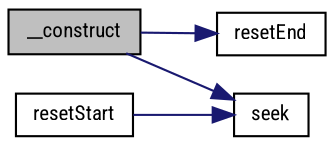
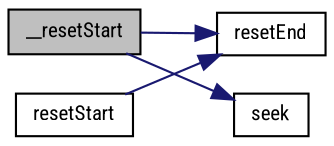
  digraph {
    fontname="Roboto Condensed"
    rankdir=LR
    node [color=black fillcolor=white fontname="Roboto Condensed" fontsize=10 shape=record style=filled]
    edge [color=midnightblue fontname="Roboto Condensed" fontsize=10 labelfontname=Helvetica labelfontsize=10 style=solid]
-   n1 [fillcolor=grey75 fontcolor=black height=0.2 label=__construct width=0.4]
+   n1 [fillcolor=grey75 fontcolor=black height=0.2 label=__resetStart width=0.4]
    n2 [height=0.2 label=resetEnd width=0.4]
    n3 [height=0.2 label=seek width=0.4]
    n4 [height=0.2 label=resetStart width=0.4]
    n1 -> n2
    n1 -> n3
-   n4 -> n3
+   n4 -> n2
  }
